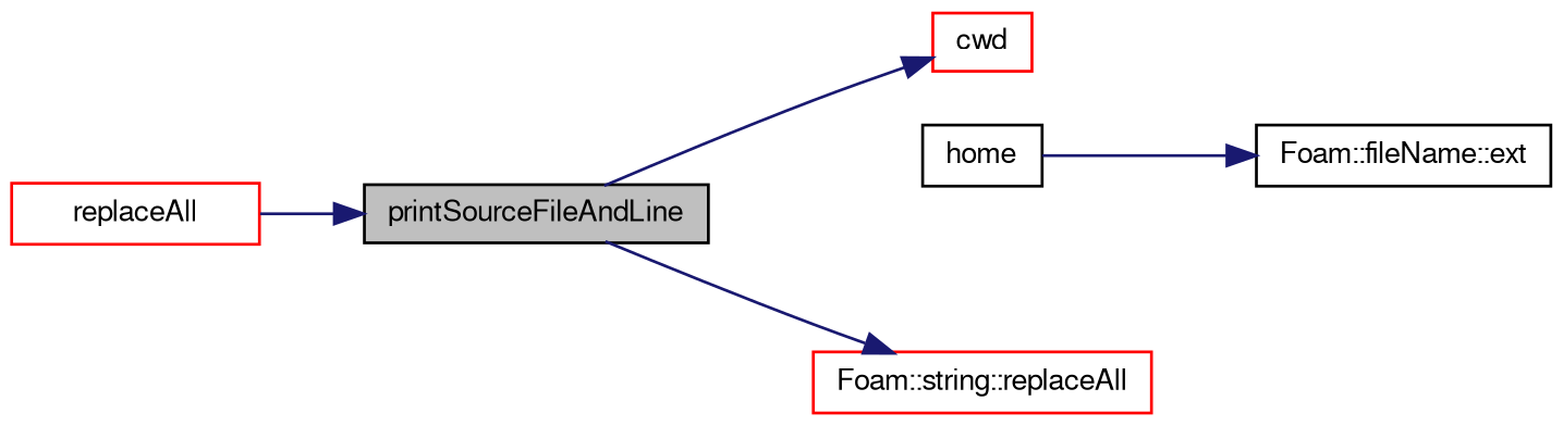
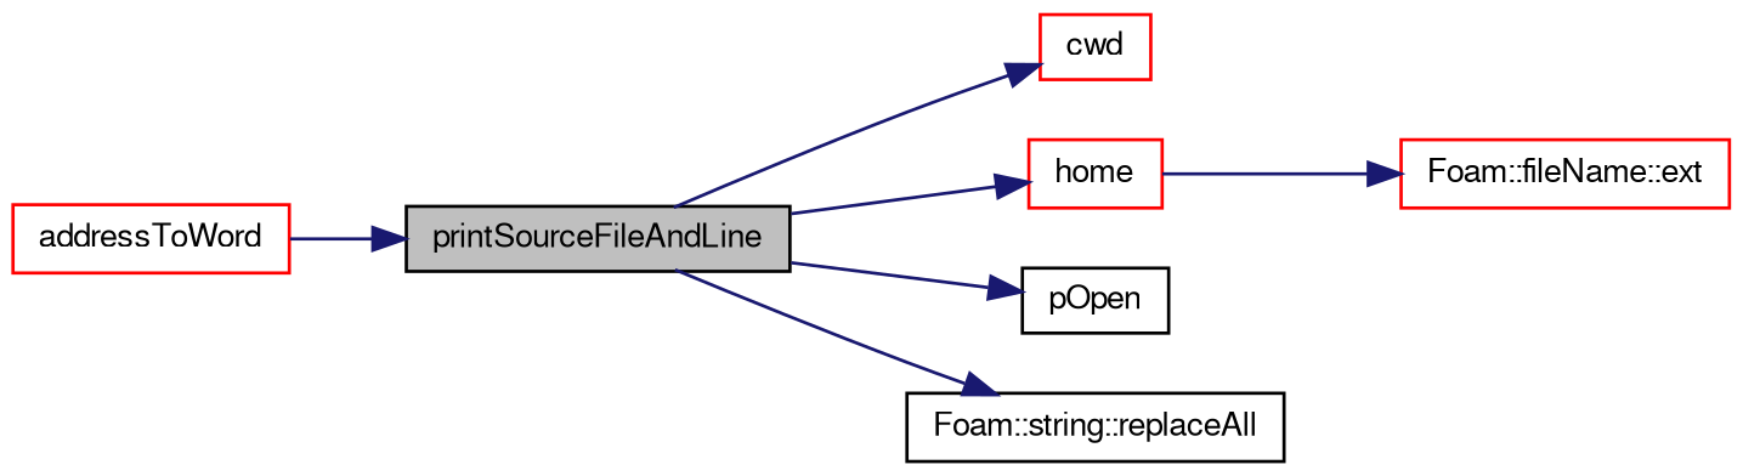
  digraph {
    rankdir=LR
    node [color=black fontname=FreeSans fontsize=10 shape=record]
    edge [color=midnightblue fontname=FreeSans fontsize=10 labelfontname=FreeSans labelfontsize=10 style=solid]
    n1 [fillcolor=grey75 fontcolor=black height=0.2 label=printSourceFileAndLine style=filled width=0.4]
    n2 [color=red height=0.2 label=cwd width=0.4]
-   n3 [height=0.2 label=home width=0.4]
-   n5 [color=red height=0.2 label="Foam::string::replaceAll" width=0.4]
-   n6 [color=red height=0.2 label=replaceAll width=0.4]
-   n7 [height=0.2 label="Foam::fileName::ext" width=0.4]
+   n3 [color=red height=0.2 label=home width=0.4]
+   n4 [height=0.2 label=pOpen width=0.4]
+   n5 [height=0.2 label="Foam::string::replaceAll" width=0.4]
+   n6 [color=red height=0.2 label=addressToWord width=0.4]
+   n7 [color=red height=0.2 label="Foam::fileName::ext" width=0.4]
    n1 -> n2
+   n1 -> n3
+   n1 -> n4
    n1 -> n5
    n3 -> n7
    n6 -> n1
  }
